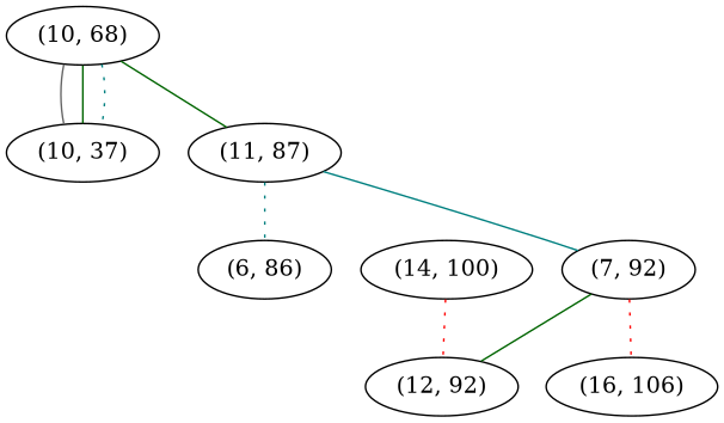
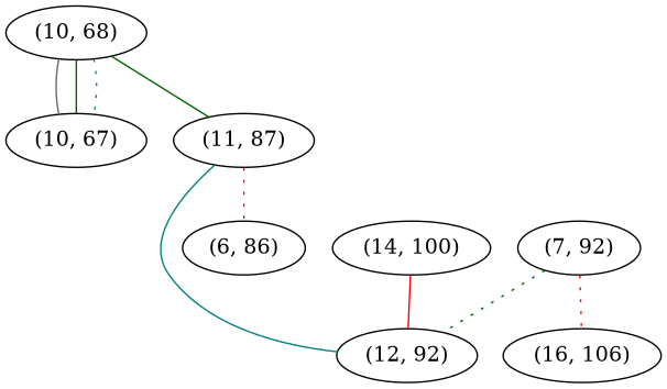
  graph {
    edge [color=darkgreen style=solid weight=1]
    "(10, 68)"
-   "(10, 67)" [label="(10, 37)"]
+   "(10, 67)"
    "(11, 87)"
    "(12, 92)"
    "(6, 86)"
    "(14, 100)"
    "(7, 92)"
    "(16, 106)"
    "(10, 68)" -- "(10, 67)" [color=gray40]
    "(10, 68)" -- "(10, 67)"
    "(10, 68)" -- "(10, 67)" [color=teal style=dotted]
    "(10, 68)" -- "(11, 87)"
-   "(11, 87)" -- "(7, 92)" [color=teal]
-   "(11, 87)" -- "(6, 86)" [color=teal style=dotted]
-   "(14, 100)" -- "(12, 92)" [color=red style=dotted]
-   "(7, 92)" -- "(12, 92)"
+   "(11, 87)" -- "(12, 92)" [color=teal]
+   "(11, 87)" -- "(6, 86)" [color=red style=dotted]
+   "(14, 100)" -- "(12, 92)" [color=red]
+   "(7, 92)" -- "(12, 92)" [style=dotted]
    "(7, 92)" -- "(16, 106)" [color=red style=dotted]
  }
